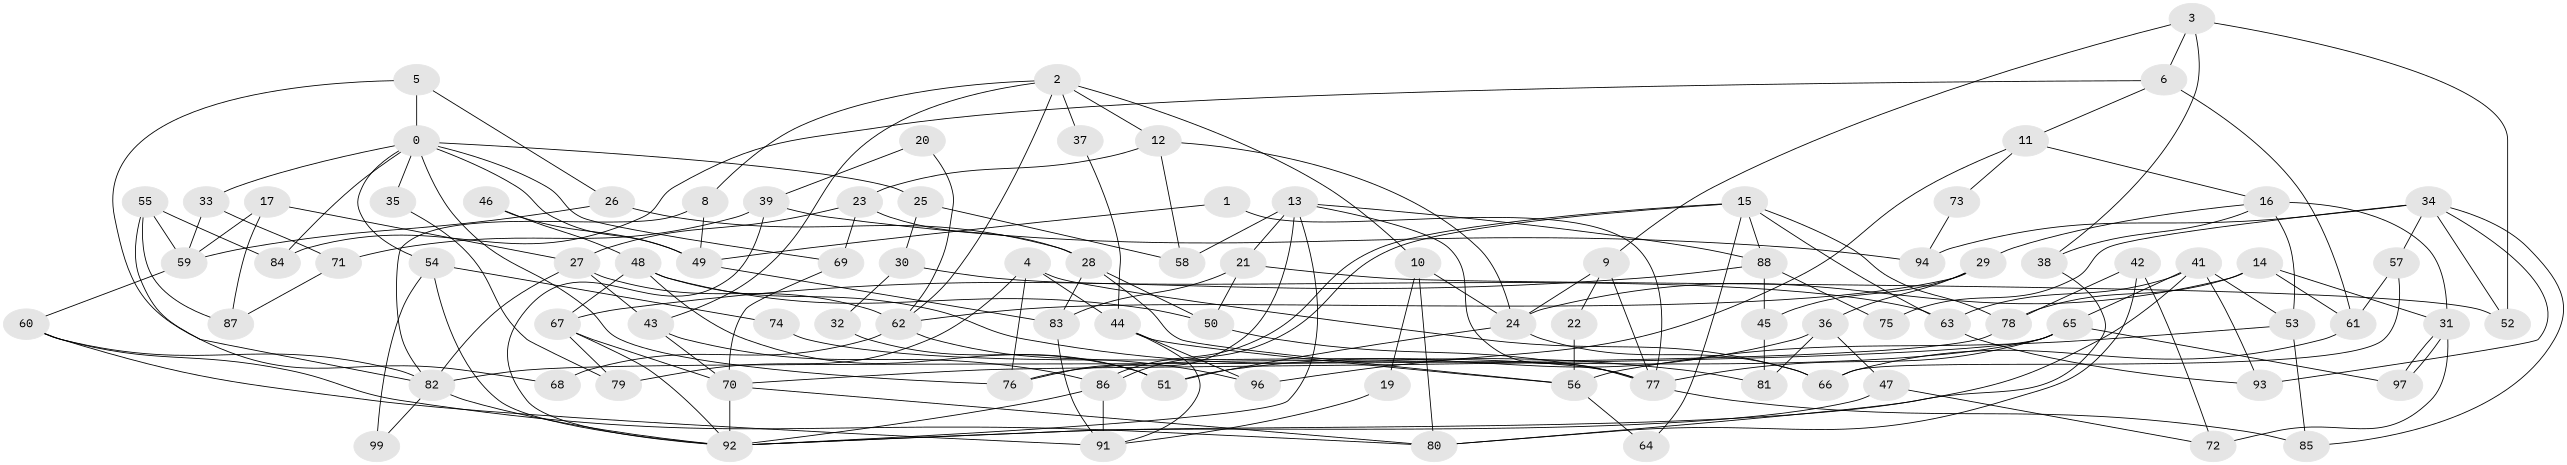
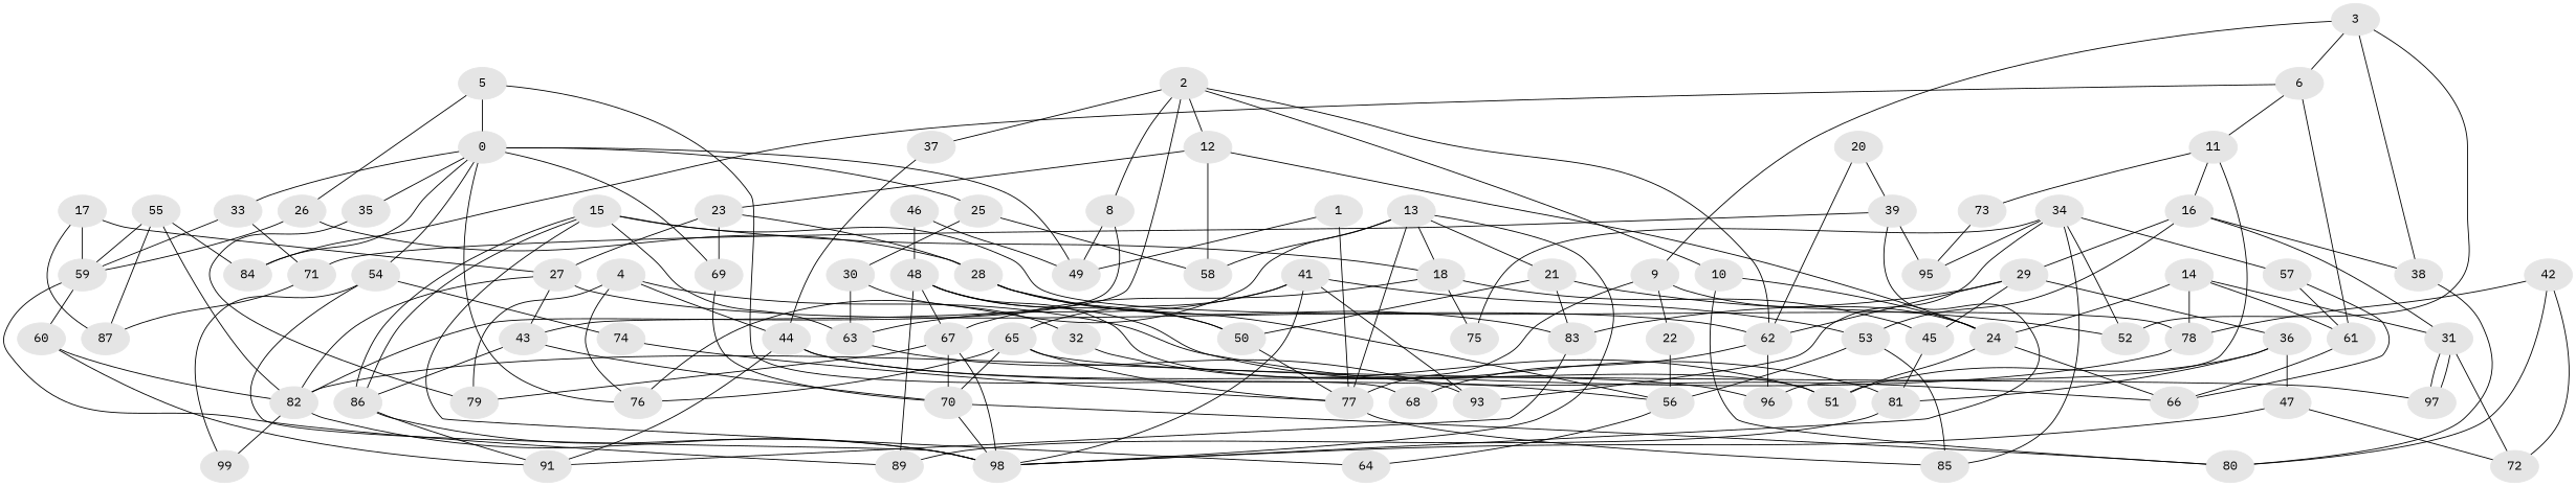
  graph {
    fontname="IBM Plex Mono"
    node [color=gray90 fontname="IBM Plex Mono" style=filled]
    edge [fontname="IBM Plex Mono"]
    1
    49
    77
    83
    85
    2
    8
    10
    12
    37
    43
    62
    82
    24
-   19
    80
    23
    58
    44
    86
    70
    68
    96
    3
    6
    9
    38
    52
    11
    61
    84
    22
    4
    66
    76
    79
    91
    56
    n39 [label=0]
    5
    26
    25
    33
    35
    54
    69
    59
    28
    16
    73
    30
    71
-   98 [label=92]
+   98
    n54 [label=99]
    74
    51
    31
    29
    53
-   95 [label=94]
+   95
    27
    13
-   18 [label=88]
+   18
    21
    45
    67
    75
    50
    14
    78
    72
    97
    15
    63
    64
    93
    36
    17
    87
+   89
    60
    81
    20
    39
    32
    47
    34
    57
    41
    65
    42
    46
    48
    55
    1 -- 49
    1 -- 77
-   49 -- 83
+   29 -- 83
    77 -- 85
    83 -- 91
    2 -- 8
    2 -- 10
    2 -- 12
    2 -- 37
    2 -- 43
    2 -- 62
    8 -- 49
    8 -- 82
    10 -- 24
-   10 -- 19
    10 -- 80
    12 -- 24
    12 -- 23
    12 -- 58
    37 -- 44
    43 -- 86
    43 -- 70
    62 -- 68
    62 -- 96
    82 -- 98
    82 -- n54
    24 -- 66
    24 -- 51
-   19 -- 91
    23 -- 69
    23 -- 28
    23 -- 27
    44 -- 96
    44 -- 91
    44 -- 56
    86 -- 91
    86 -- 98
    70 -- 80
    70 -- 98
    3 -- 6
    3 -- 9
    3 -- 38
    3 -- 52
    6 -- 11
    6 -- 61
    6 -- 84
    9 -- 77
    9 -- 24
    9 -- 22
    38 -- 80
    11 -- 96
    11 -- 16
    11 -- 73
    61 -- 66
    22 -- 56
    4 -- 44
    4 -- 66
    4 -- 76
    4 -- 79
    56 -- 64
    n39 -- 49
    n39 -- 84
    n39 -- 76
    n39 -- 25
    n39 -- 33
    n39 -- 35
    n39 -- 54
    n39 -- 69
    5 -- 68
    5 -- n39
    5 -- 26
    26 -- 59
    26 -- 28
    25 -- 58
    25 -- 30
    33 -- 59
    33 -- 71
    35 -- 79
    54 -- 98
    54 -- n54
    54 -- 74
    69 -- 70
+   59 -- 89
    59 -- 60
    28 -- 83
    28 -- 56
    28 -- 50
    16 -- 38
    16 -- 31
    16 -- 29
    16 -- 53
    73 -- 95
    30 -- 63
    30 -- 32
    71 -- 87
    74 -- 77
    31 -- 72
    31 -- 97
    31 -- 97
    29 -- 62
    29 -- 45
    29 -- 36
    53 -- 85
    53 -- 56
    27 -- 43
    27 -- 62
    27 -- 82
    13 -- 77
    13 -- 58
    13 -- 76
    13 -- 98
    13 -- 18
    13 -- 21
    18 -- 45
    18 -- 67
    18 -- 75
    21 -- 83
    21 -- 52
    21 -- 50
    45 -- 81
    67 -- 70
    67 -- 79
    67 -- 98
    50 -- 77
    14 -- 24
    14 -- 61
    14 -- 31
    14 -- 78
    78 -- 82
    15 -- 86
    15 -- 86
    15 -- 18
    15 -- 78
    15 -- 63
    15 -- 64
    63 -- 93
    36 -- 51
    36 -- 81
    36 -- 47
    17 -- 59
    17 -- 27
    17 -- 87
    60 -- 82
-   60 -- 80
    60 -- 91
+   81 -- 89
    20 -- 62
    20 -- 39
    39 -- 71
    39 -- 98
    39 -- 95
    32 -- 51
    47 -- 98
    47 -- 72
    34 -- 85
    34 -- 52
    34 -- 95
    34 -- 75
    34 -- 93
    34 -- 57
    57 -- 61
    57 -- 66
    41 -- 98
    41 -- 53
    41 -- 63
    41 -- 93
    41 -- 65
    65 -- 77
    65 -- 70
    65 -- 76
    65 -- 97
    42 -- 80
    42 -- 78
    42 -- 72
    46 -- 49
    46 -- 48
    48 -- 51
    48 -- 67
    48 -- 50
+   48 -- 89
    48 -- 81
    55 -- 82
    55 -- 84
    55 -- 59
    55 -- 87
  }
